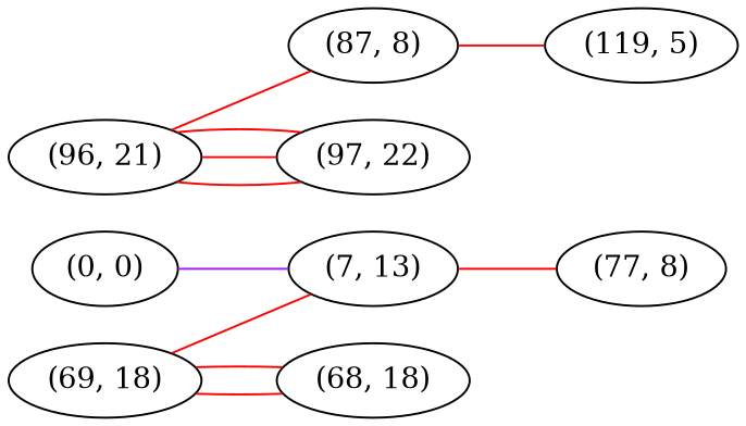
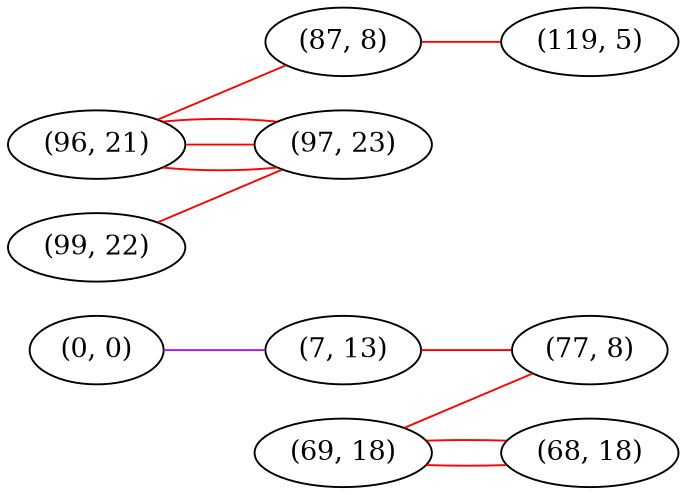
  graph {
    rankdir=LR
    edge [color=red weight=1]
    "(0, 0)"
    "(7, 13)"
    "(77, 8)"
    "(96, 21)"
    "(87, 8)"
-   "(97, 22)"
+   "(97, 22)" [label="(97, 23)"]
    n7 [label="(119, 5)"]
+   "(99, 22)"
    "(69, 18)"
    "(68, 18)"
    "(0, 0)" -- "(7, 13)" [color=purple weight=4]
    "(7, 13)" -- "(77, 8)"
    "(96, 21)" -- "(87, 8)"
    "(96, 21)" -- "(97, 22)"
    "(96, 21)" -- "(97, 22)"
    "(96, 21)" -- "(97, 22)"
    "(87, 8)" -- n7
-   "(69, 18)" -- "(7, 13)"
+   "(99, 22)" -- "(97, 22)"
+   "(69, 18)" -- "(77, 8)"
    "(69, 18)" -- "(68, 18)"
    "(69, 18)" -- "(68, 18)"
  }
